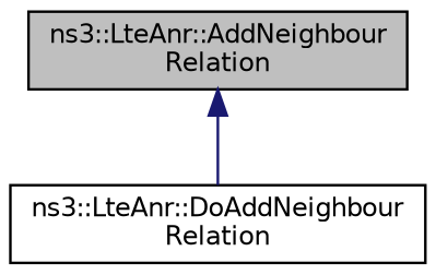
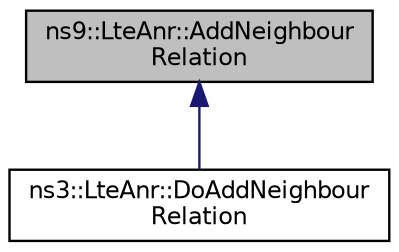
  digraph {
    rankdir=TB
    node [color=black fontname=Helvetica fontsize=10 shape=record style=filled]
-   n1 [fillcolor=grey75 fontcolor=black height=0.2 label="ns3::LteAnr::AddNeighbour\lRelation" width=0.4]
+   n1 [fillcolor=grey75 fontcolor=black height=0.2 label="ns9::LteAnr::AddNeighbour\lRelation" width=0.4]
    n2 [fillcolor=white height=0.2 label="ns3::LteAnr::DoAddNeighbour\lRelation" width=0.4]
    n1 -> n2 [color=midnightblue dir=back fontname=Helvetica fontsize=10 labelfontname=Helvetica labelfontsize=10 style=solid]
  }
